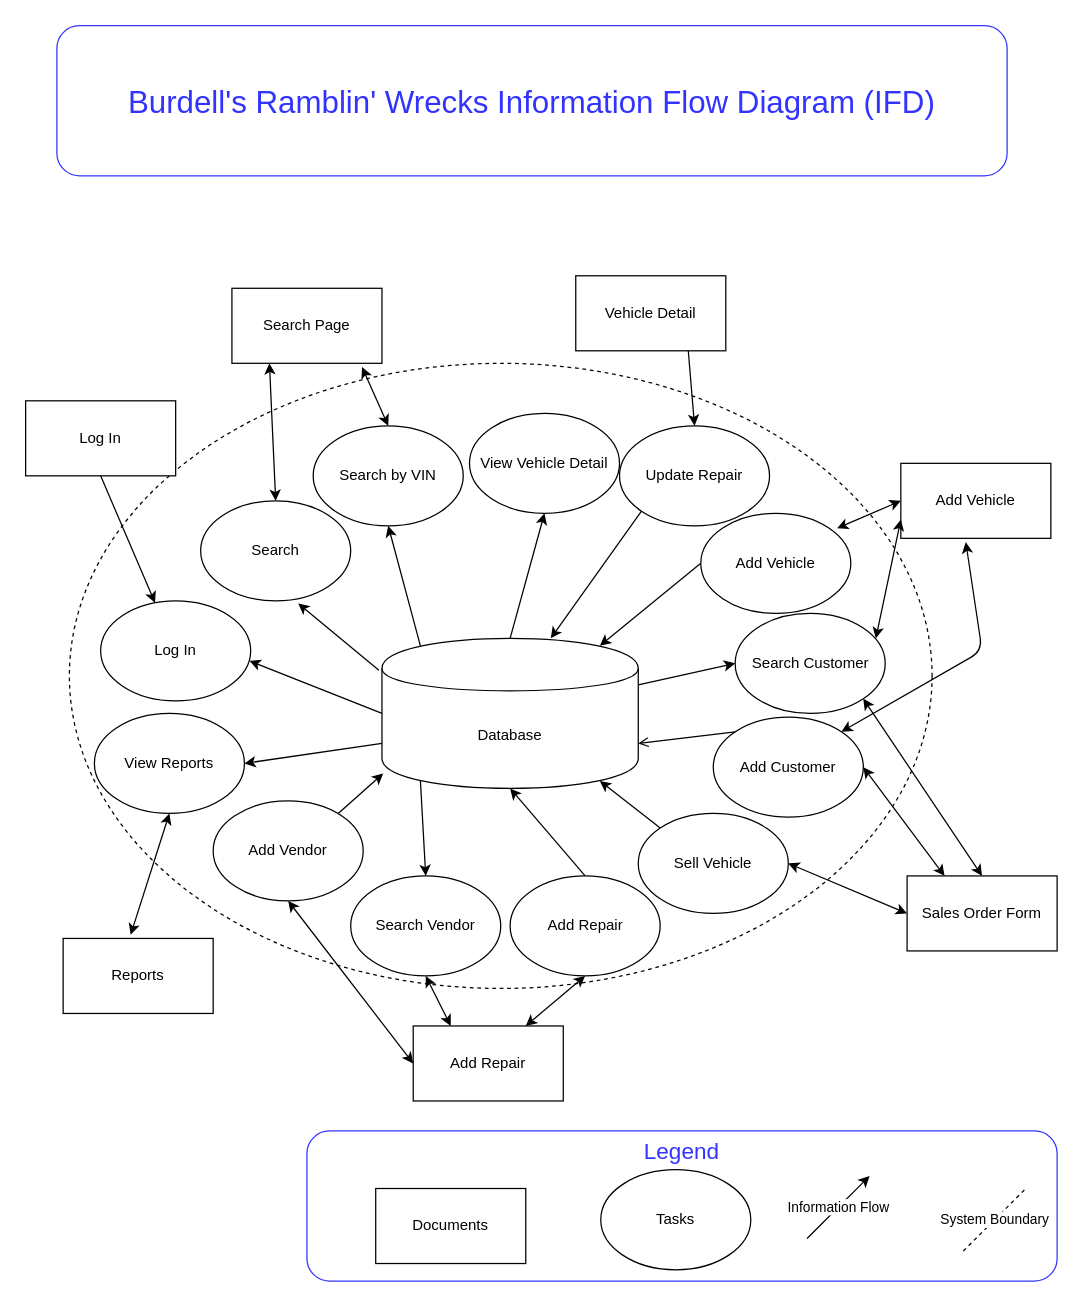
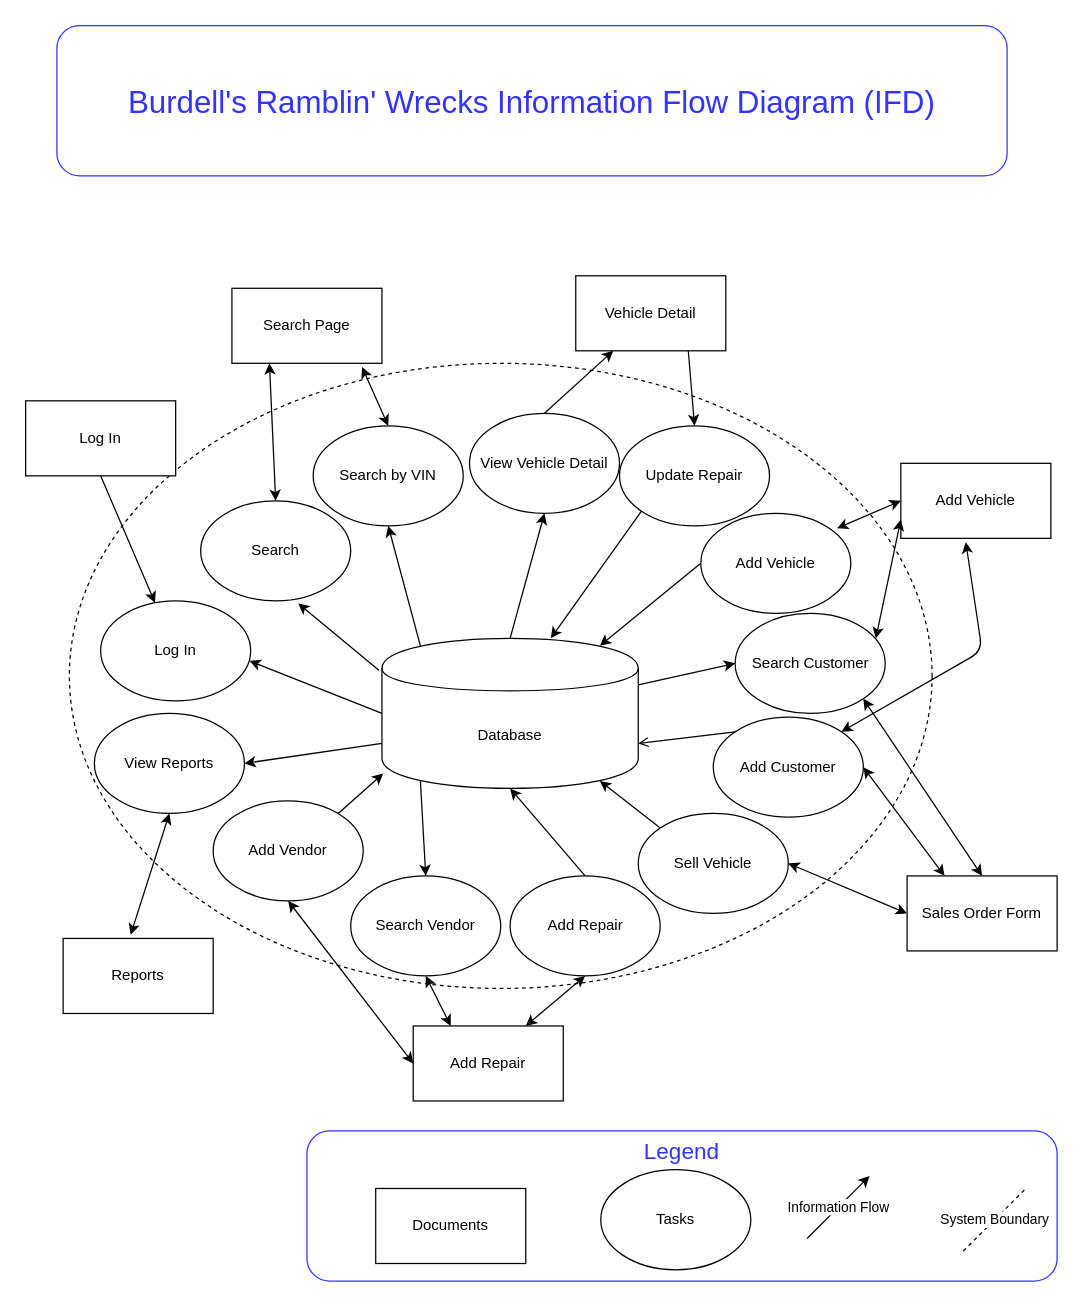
  <mxCell id="0" />
  <mxCell id="1" parent="0" />
  <mxCell id="2" value="" style="ellipse;whiteSpace=wrap;html=1;fillColor=none;dashed=1;" parent="1" vertex="1"><mxGeometry x="55" y="290" width="690" height="500" as="geometry" /></mxCell>
  <mxCell id="3" value="Database" style="shape=cylinder;whiteSpace=wrap;html=1;boundedLbl=1;backgroundOutline=1;" parent="1" vertex="1"><mxGeometry x="305" y="510" width="205" height="120" as="geometry" /></mxCell>
  <mxCell id="4" value="Log In" style="rounded=0;whiteSpace=wrap;html=1;" parent="1" vertex="1"><mxGeometry x="20" y="320" width="120" height="60" as="geometry" /></mxCell>
  <mxCell id="5" value="Search Page" style="rounded=0;whiteSpace=wrap;html=1;" parent="1" vertex="1"><mxGeometry x="185" y="230" width="120" height="60" as="geometry" /></mxCell>
  <mxCell id="6" value="Documents" style="rounded=0;whiteSpace=wrap;html=1;" parent="1" vertex="1"><mxGeometry x="300" y="950" width="120" height="60" as="geometry" /></mxCell>
  <mxCell id="7" value="Add Vehicle" style="rounded=0;whiteSpace=wrap;html=1;" parent="1" vertex="1"><mxGeometry x="720" y="370" width="120" height="60" as="geometry" /></mxCell>
  <mxCell id="8" value="Search" style="ellipse;whiteSpace=wrap;html=1;" parent="1" vertex="1"><mxGeometry x="160" y="400" width="120" height="80" as="geometry" /></mxCell>
  <mxCell id="9" value="Tasks" style="ellipse;whiteSpace=wrap;html=1;" parent="1" vertex="1"><mxGeometry x="480" y="935" width="120" height="80" as="geometry" /></mxCell>
  <mxCell id="10" value="Information Flow" style="endArrow=classic;html=1;" parent="1" edge="1"><mxGeometry width="50" height="50" relative="1" as="geometry"><mxPoint x="645" y="990" as="sourcePoint" /><mxPoint x="695" y="940" as="targetPoint" /></mxGeometry></mxCell>
  <mxCell id="11" value="System Boundary" style="endArrow=none;dashed=1;html=1;" parent="1" edge="1"><mxGeometry width="50" height="50" relative="1" as="geometry"><mxPoint x="770" y="1000" as="sourcePoint" /><mxPoint x="820" y="950" as="targetPoint" /></mxGeometry></mxCell>
  <mxCell id="12" value="Log In" style="ellipse;whiteSpace=wrap;html=1;" parent="1" vertex="1"><mxGeometry x="80" y="480" width="120" height="80" as="geometry" /></mxCell>
  <mxCell id="13" value="Search Customer" style="ellipse;whiteSpace=wrap;html=1;" parent="1" vertex="1"><mxGeometry x="587.5" y="490" width="120" height="80" as="geometry" /></mxCell>
  <mxCell id="14" value="Add Customer" style="ellipse;whiteSpace=wrap;html=1;" parent="1" vertex="1"><mxGeometry x="570" y="573" width="120" height="80" as="geometry" /></mxCell>
  <mxCell id="15" value="Search by VIN" style="ellipse;whiteSpace=wrap;html=1;" parent="1" vertex="1"><mxGeometry x="250" y="340" width="120" height="80" as="geometry" /></mxCell>
  <mxCell id="16" value="Vehicle Detail" style="rounded=0;whiteSpace=wrap;html=1;" parent="1" vertex="1"><mxGeometry x="460" y="220" width="120" height="60" as="geometry" /></mxCell>
  <mxCell id="17" value="Add Vehicle" style="ellipse;whiteSpace=wrap;html=1;" parent="1" vertex="1"><mxGeometry x="560" y="410" width="120" height="80" as="geometry" /></mxCell>
  <mxCell id="18" value="Add Repair" style="rounded=0;whiteSpace=wrap;html=1;" parent="1" vertex="1"><mxGeometry x="330" y="820" width="120" height="60" as="geometry" /></mxCell>
  <mxCell id="19" value="Sales Order Form" style="rounded=0;whiteSpace=wrap;html=1;" parent="1" vertex="1"><mxGeometry x="725" y="700" width="120" height="60" as="geometry" /></mxCell>
  <mxCell id="20" value="Search Vendor" style="ellipse;whiteSpace=wrap;html=1;" parent="1" vertex="1"><mxGeometry x="280" y="700" width="120" height="80" as="geometry" /></mxCell>
  <mxCell id="21" value="Add Vendor" style="ellipse;whiteSpace=wrap;html=1;" parent="1" vertex="1"><mxGeometry x="170" y="640" width="120" height="80" as="geometry" /></mxCell>
  <mxCell id="22" value="Add Repair" style="ellipse;whiteSpace=wrap;html=1;" parent="1" vertex="1"><mxGeometry x="407.5" y="700" width="120" height="80" as="geometry" /></mxCell>
  <mxCell id="23" value="View Vehicle Detail" style="ellipse;whiteSpace=wrap;html=1;" parent="1" vertex="1"><mxGeometry x="375" y="330" width="120" height="80" as="geometry" /></mxCell>
  <mxCell id="24" value="Sell Vehicle" style="ellipse;whiteSpace=wrap;html=1;" parent="1" vertex="1"><mxGeometry x="510" y="650" width="120" height="80" as="geometry" /></mxCell>
  <mxCell id="25" value="Reports" style="rounded=0;whiteSpace=wrap;html=1;" parent="1" vertex="1"><mxGeometry x="50" y="750" width="120" height="60" as="geometry" /></mxCell>
  <mxCell id="26" value="View Reports" style="ellipse;whiteSpace=wrap;html=1;" parent="1" vertex="1"><mxGeometry x="75" y="570" width="120" height="80" as="geometry" /></mxCell>
  <mxCell id="27" value="Update Repair" style="ellipse;whiteSpace=wrap;html=1;" parent="1" vertex="1"><mxGeometry x="495" y="340" width="120" height="80" as="geometry" /></mxCell>
  <mxCell id="28" value="" style="endArrow=classic;html=1;entryX=0.992;entryY=0.6;entryDx=0;entryDy=0;entryPerimeter=0;exitX=0;exitY=0.5;exitDx=0;exitDy=0;" parent="1" source="3" target="12" edge="1"><mxGeometry width="50" height="50" relative="1" as="geometry"><mxPoint x="300" y="550" as="sourcePoint" /><mxPoint x="270" y="520" as="targetPoint" /></mxGeometry></mxCell>
  <mxCell id="29" value="" style="endArrow=classic;html=1;exitX=0.5;exitY=1;exitDx=0;exitDy=0;" parent="1" source="4" target="12" edge="1"><mxGeometry width="50" height="50" relative="1" as="geometry"><mxPoint x="80" y="440" as="sourcePoint" /><mxPoint x="280" y="530" as="targetPoint" /></mxGeometry></mxCell>
  <mxCell id="30" value="" style="endArrow=classic;html=1;exitX=-0.012;exitY=0.213;exitDx=0;exitDy=0;exitPerimeter=0;entryX=0.65;entryY=1.025;entryDx=0;entryDy=0;entryPerimeter=0;" parent="1" source="3" target="8" edge="1"><mxGeometry width="50" height="50" relative="1" as="geometry"><mxPoint x="320" y="490" as="sourcePoint" /><mxPoint x="370" y="440" as="targetPoint" /></mxGeometry></mxCell>
  <mxCell id="31" value="" style="endArrow=none;startArrow=classic;html=1;entryX=0.75;entryY=1;entryDx=0;entryDy=0;exitX=0.5;exitY=0;exitDx=0;exitDy=0;strokeColor=#000000;endFill=0;" parent="1" source="27" target="16" edge="1"><mxGeometry width="50" height="50" relative="1" as="geometry"><mxPoint x="445" y="470" as="sourcePoint" /><mxPoint x="495" y="420" as="targetPoint" /></mxGeometry></mxCell>
  <mxCell id="32" value="" style="endArrow=classic;html=1;exitX=0.15;exitY=0.05;exitDx=0;exitDy=0;exitPerimeter=0;entryX=0.5;entryY=1;entryDx=0;entryDy=0;" parent="1" source="3" target="15" edge="1"><mxGeometry width="50" height="50" relative="1" as="geometry"><mxPoint x="400" y="610" as="sourcePoint" /><mxPoint x="320" y="430" as="targetPoint" /></mxGeometry></mxCell>
  <mxCell id="33" value="" style="endArrow=classic;startArrow=classic;html=1;entryX=0.25;entryY=1;entryDx=0;entryDy=0;" parent="1" target="5" edge="1"><mxGeometry width="50" height="50" relative="1" as="geometry"><mxPoint x="220" y="400" as="sourcePoint" /><mxPoint x="290" y="570" as="targetPoint" /></mxGeometry></mxCell>
  <mxCell id="34" value="" style="endArrow=classic;startArrow=classic;html=1;exitX=0.5;exitY=0;exitDx=0;exitDy=0;entryX=0.867;entryY=1.05;entryDx=0;entryDy=0;entryPerimeter=0;" parent="1" source="15" target="5" edge="1"><mxGeometry width="50" height="50" relative="1" as="geometry"><mxPoint x="230" y="410" as="sourcePoint" /><mxPoint x="280" y="311" as="targetPoint" /></mxGeometry></mxCell>
  <mxCell id="35" value="" style="endArrow=classic;html=1;entryX=0.5;entryY=1;entryDx=0;entryDy=0;exitX=0.5;exitY=0;exitDx=0;exitDy=0;" parent="1" source="3" target="23" edge="1"><mxGeometry width="50" height="50" relative="1" as="geometry"><mxPoint x="410" y="500" as="sourcePoint" /><mxPoint x="320" y="430" as="targetPoint" /></mxGeometry></mxCell>
+ <mxCell id="36" value="" style="endArrow=classic;html=1;entryX=0.25;entryY=1;entryDx=0;entryDy=0;exitX=0.5;exitY=0;exitDx=0;exitDy=0;" parent="1" source="23" target="16" edge="1"><mxGeometry width="50" height="50" relative="1" as="geometry"><mxPoint x="418" y="520" as="sourcePoint" /><mxPoint x="445" y="420" as="targetPoint" /></mxGeometry></mxCell>
  <mxCell id="37" value="" style="endArrow=classic;html=1;exitX=0;exitY=1;exitDx=0;exitDy=0;" parent="1" source="27" edge="1"><mxGeometry width="50" height="50" relative="1" as="geometry"><mxPoint x="540" y="500" as="sourcePoint" /><mxPoint x="440" y="510" as="targetPoint" /></mxGeometry></mxCell>
  <mxCell id="38" value="" style="endArrow=classic;html=1;exitX=0;exitY=0.5;exitDx=0;exitDy=0;entryX=0.85;entryY=0.05;entryDx=0;entryDy=0;entryPerimeter=0;" parent="1" source="17" target="3" edge="1"><mxGeometry width="50" height="50" relative="1" as="geometry"><mxPoint x="523" y="418" as="sourcePoint" /><mxPoint x="450" y="520" as="targetPoint" /></mxGeometry></mxCell>
  <mxCell id="39" value="" style="endArrow=classic;startArrow=classic;html=1;strokeColor=#000000;entryX=0;entryY=0.5;entryDx=0;entryDy=0;exitX=0.908;exitY=0.15;exitDx=0;exitDy=0;exitPerimeter=0;" parent="1" source="17" target="7" edge="1"><mxGeometry width="50" height="50" relative="1" as="geometry"><mxPoint x="730" y="490" as="sourcePoint" /><mxPoint x="780" y="440" as="targetPoint" /></mxGeometry></mxCell>
  <mxCell id="40" value="" style="endArrow=classic;html=1;strokeColor=#000000;entryX=0;entryY=0.5;entryDx=0;entryDy=0;" parent="1" source="3" target="13" edge="1"><mxGeometry width="50" height="50" relative="1" as="geometry"><mxPoint x="520" y="580" as="sourcePoint" /><mxPoint x="570" y="530" as="targetPoint" /></mxGeometry></mxCell>
  <mxCell id="41" value="" style="endArrow=classic;startArrow=classic;html=1;strokeColor=#000000;entryX=0;entryY=0.75;entryDx=0;entryDy=0;" parent="1" target="7" edge="1"><mxGeometry width="50" height="50" relative="1" as="geometry"><mxPoint x="700" y="510" as="sourcePoint" /><mxPoint x="750" y="460" as="targetPoint" /></mxGeometry></mxCell>
  <mxCell id="42" value="" style="endArrow=open;html=1;strokeColor=#000000;exitX=0;exitY=0;exitDx=0;exitDy=0;entryX=1;entryY=0.7;entryDx=0;entryDy=0;" parent="1" source="14" target="3" edge="1"><mxGeometry width="50" height="50" relative="1" as="geometry"><mxPoint x="510" y="650" as="sourcePoint" /><mxPoint x="520" y="600" as="targetPoint" /></mxGeometry></mxCell>
  <mxCell id="43" value="" style="endArrow=classic;startArrow=classic;html=1;strokeColor=#000000;entryX=0.5;entryY=0;entryDx=0;entryDy=0;exitX=1;exitY=1;exitDx=0;exitDy=0;" parent="1" source="13" target="19" edge="1"><mxGeometry width="50" height="50" relative="1" as="geometry"><mxPoint x="710" y="520" as="sourcePoint" /><mxPoint x="760" y="440" as="targetPoint" /></mxGeometry></mxCell>
  <mxCell id="44" value="" style="endArrow=classic;startArrow=classic;html=1;strokeColor=#000000;entryX=0.433;entryY=1.05;entryDx=0;entryDy=0;entryPerimeter=0;exitX=1;exitY=0;exitDx=0;exitDy=0;" parent="1" source="14" target="7" edge="1"><mxGeometry width="50" height="50" relative="1" as="geometry"><mxPoint x="730" y="560" as="sourcePoint" /><mxPoint x="780" y="510" as="targetPoint" /><Array as="points"><mxPoint x="785" y="520" /></Array></mxGeometry></mxCell>
  <mxCell id="45" value="" style="endArrow=classic;startArrow=classic;html=1;strokeColor=#000000;entryX=0.25;entryY=0;entryDx=0;entryDy=0;exitX=1;exitY=0.5;exitDx=0;exitDy=0;" parent="1" source="14" target="19" edge="1"><mxGeometry width="50" height="50" relative="1" as="geometry"><mxPoint x="700" y="568" as="sourcePoint" /><mxPoint x="790" y="663" as="targetPoint" /></mxGeometry></mxCell>
  <mxCell id="46" value="" style="endArrow=classic;startArrow=classic;html=1;strokeColor=#000000;entryX=0;entryY=0.5;entryDx=0;entryDy=0;exitX=1;exitY=0.5;exitDx=0;exitDy=0;" parent="1" source="24" target="19" edge="1"><mxGeometry width="50" height="50" relative="1" as="geometry"><mxPoint x="700" y="623" as="sourcePoint" /><mxPoint x="760" y="663" as="targetPoint" /></mxGeometry></mxCell>
  <mxCell id="47" value="" style="endArrow=classic;html=1;strokeColor=#000000;entryX=0.85;entryY=0.95;entryDx=0;entryDy=0;entryPerimeter=0;exitX=0;exitY=0;exitDx=0;exitDy=0;" parent="1" source="24" target="3" edge="1"><mxGeometry width="50" height="50" relative="1" as="geometry"><mxPoint x="400" y="690" as="sourcePoint" /><mxPoint x="450" y="640" as="targetPoint" /></mxGeometry></mxCell>
  <mxCell id="48" value="" style="endArrow=classic;startArrow=classic;html=1;strokeColor=#000000;entryX=0.5;entryY=1;entryDx=0;entryDy=0;exitX=0.75;exitY=0;exitDx=0;exitDy=0;" parent="1" source="18" target="22" edge="1"><mxGeometry width="50" height="50" relative="1" as="geometry"><mxPoint x="440" y="830" as="sourcePoint" /><mxPoint x="490" y="780" as="targetPoint" /></mxGeometry></mxCell>
  <mxCell id="49" value="" style="endArrow=classic;startArrow=classic;html=1;strokeColor=#000000;entryX=0.5;entryY=1;entryDx=0;entryDy=0;exitX=0.25;exitY=0;exitDx=0;exitDy=0;" parent="1" source="18" target="20" edge="1"><mxGeometry width="50" height="50" relative="1" as="geometry"><mxPoint x="310" y="820" as="sourcePoint" /><mxPoint x="360" y="770" as="targetPoint" /></mxGeometry></mxCell>
  <mxCell id="50" value="" style="endArrow=classic;startArrow=classic;html=1;strokeColor=#000000;entryX=0.5;entryY=1;entryDx=0;entryDy=0;exitX=0;exitY=0.5;exitDx=0;exitDy=0;" parent="1" source="18" target="21" edge="1"><mxGeometry width="50" height="50" relative="1" as="geometry"><mxPoint x="320" y="850" as="sourcePoint" /><mxPoint x="260" y="800" as="targetPoint" /></mxGeometry></mxCell>
  <mxCell id="51" value="" style="endArrow=classic;html=1;strokeColor=#000000;entryX=0.005;entryY=0.9;entryDx=0;entryDy=0;entryPerimeter=0;" parent="1" target="3" edge="1"><mxGeometry width="50" height="50" relative="1" as="geometry"><mxPoint x="270" y="650" as="sourcePoint" /><mxPoint x="320" y="600" as="targetPoint" /></mxGeometry></mxCell>
  <mxCell id="52" value="" style="endArrow=classic;html=1;strokeColor=#000000;exitX=0.15;exitY=0.95;exitDx=0;exitDy=0;exitPerimeter=0;entryX=0.5;entryY=0;entryDx=0;entryDy=0;" parent="1" source="3" target="20" edge="1"><mxGeometry width="50" height="50" relative="1" as="geometry"><mxPoint x="400" y="710" as="sourcePoint" /><mxPoint x="450" y="660" as="targetPoint" /></mxGeometry></mxCell>
  <mxCell id="53" value="" style="endArrow=classic;html=1;strokeColor=#000000;entryX=0.5;entryY=1;entryDx=0;entryDy=0;exitX=0.5;exitY=0;exitDx=0;exitDy=0;" parent="1" source="22" target="3" edge="1"><mxGeometry width="50" height="50" relative="1" as="geometry"><mxPoint x="390" y="700" as="sourcePoint" /><mxPoint x="440" y="650" as="targetPoint" /></mxGeometry></mxCell>
  <mxCell id="54" value="" style="endArrow=classic;startArrow=classic;html=1;strokeColor=#000000;entryX=0.5;entryY=1;entryDx=0;entryDy=0;exitX=0.45;exitY=-0.05;exitDx=0;exitDy=0;exitPerimeter=0;" parent="1" source="25" target="26" edge="1"><mxGeometry width="50" height="50" relative="1" as="geometry"><mxPoint x="80" y="710" as="sourcePoint" /><mxPoint x="130" y="660" as="targetPoint" /></mxGeometry></mxCell>
  <mxCell id="55" value="" style="endArrow=classic;html=1;strokeColor=#000000;exitX=0;exitY=0.7;exitDx=0;exitDy=0;entryX=1;entryY=0.5;entryDx=0;entryDy=0;" parent="1" source="3" target="26" edge="1"><mxGeometry width="50" height="50" relative="1" as="geometry"><mxPoint x="220" y="630" as="sourcePoint" /><mxPoint x="270" y="580" as="targetPoint" /></mxGeometry></mxCell>
  <mxCell id="56" value="&lt;font style=&quot;font-size: 25px&quot;&gt;Burdell's Ramblin' Wrecks Information Flow Diagram (IFD)&lt;/font&gt;" style="rounded=1;whiteSpace=wrap;html=1;fontColor=#3333FF;strokeColor=#3333FF;" parent="1" vertex="1"><mxGeometry x="45" y="20" width="760" height="120" as="geometry" /></mxCell>
  <mxCell id="57" value="&lt;font style=&quot;font-size: 18px&quot;&gt;Legend&lt;/font&gt;" style="rounded=1;whiteSpace=wrap;html=1;fillColor=none;verticalAlign=top;strokeColor=#3333FF;fontColor=#3333FF;" parent="1" vertex="1"><mxGeometry x="245" y="904" width="600" height="120" as="geometry" /></mxCell>
